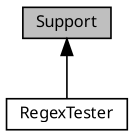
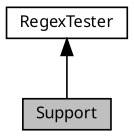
  digraph {
    rankdir=TB
    node [color=black fontname=Verdana fontsize=10 shape=record style=filled]
    n1 [fillcolor=grey75 fontcolor=black height=0.2 label=Support width=0.4]
    n2 [fillcolor=white height=0.2 label=RegexTester width=0.4]
-   n1 -> n2 [dir=back fontname=Verdana fontsize=10 labelfontname=Verdana labelfontsize=10 shape=plaintext style=solid]
+   n2 -> n1 [dir=back fontname=Verdana fontsize=10 labelfontname=Verdana labelfontsize=10 shape=plaintext style=solid]
  }
